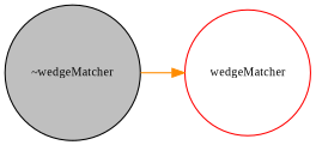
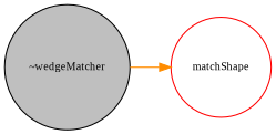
  digraph {
    rankdir=LR
    fontname="Liberation Serif"
    node [fontname="Liberation Serif" fontsize=10 shape=circle]
    n1 [color=black fillcolor=grey75 fontcolor=black height=0.2 label="~wedgeMatcher" style=filled width=0.4]
-   n2 [color=red height=0.2 label=wedgeMatcher width=0.4]
+   n2 [color=red height=0.2 label=matchShape width=0.4]
    n1 -> n2 [color=darkorange fontname="Liberation Serif" fontsize=10 labelfontname=Helvetica labelfontsize=10 style=solid]
  }
